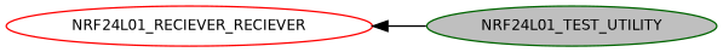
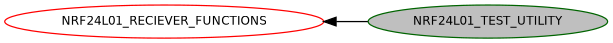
  digraph {
    rankdir=LR
    node [fontname=Helvetica fontsize=10 shape=ellipse style=filled]
-   n1 [color=red fillcolor=white height=0.2 label=NRF24L01_RECIEVER_RECIEVER width=0.4]
+   n1 [color=red fillcolor=white height=0.2 label=NRF24L01_RECIEVER_FUNCTIONS width=0.4]
    n2 [color=darkgreen fillcolor=grey75 fontcolor=black height=0.2 label=NRF24L01_TEST_UTILITY width=0.4]
    n1 -> n2 [dir=back fontname=Helvetica fontsize=10 labelfontname=Helvetica labelfontsize=10 shape=plaintext style=solid]
  }
